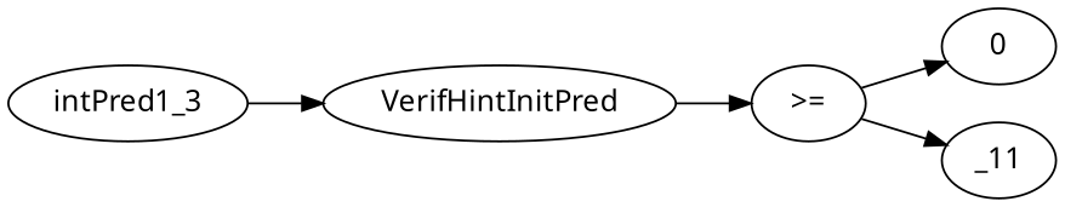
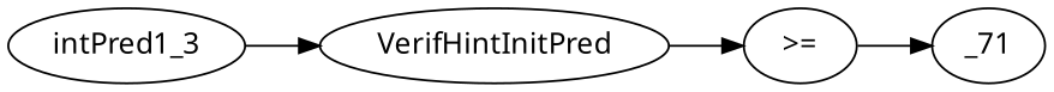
  digraph {
    fontname="Noto Sans"
    rankdir=LR
    node [fontname="Noto Sans"]
    edge [fontname="Noto Sans"]
    n1 [label=intPred1_3]
    n2 [label=VerifHintInitPred]
    n3 [label=">="]
-   n4 [label=0]
-   n5 [label=_11]
+   n5 [label=_71]
    n1 -> n2
    n2 -> n3
-   n3 -> n4
    n3 -> n5
  }
